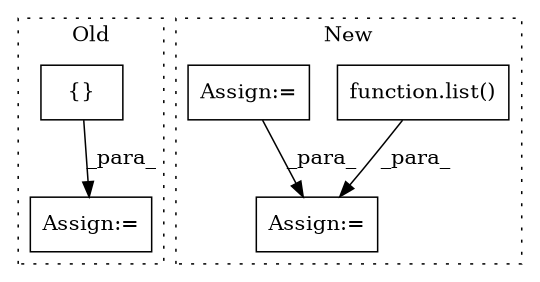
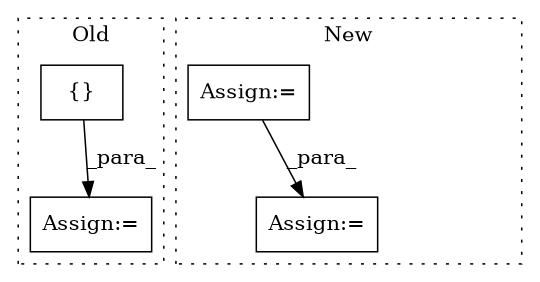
  digraph {
    node [a=68 l=3 shape=box]
    n1 [a=59 l="1,0" label="{}" s="1724,1737"]
    n2 [l=4 label="Assign:=" s=1997]
-   n3 [a=75 l="5,1" label="function.list()" s="1878,1894"]
    n4 [label="Assign:=" s=2099]
    n5 [label="Assign:=" s=1601]
    subgraph cluster_1 {
      label=Old
      style=dotted
      n1
      n2
    }
    subgraph cluster_2 {
      label=New
      style=dotted
-     n3
      n4
      n5
    }
    n1 -> n2 [label=_para_]
-   n3 -> n4 [label=_para_]
    n5 -> n4 [label=_para_]
  }
